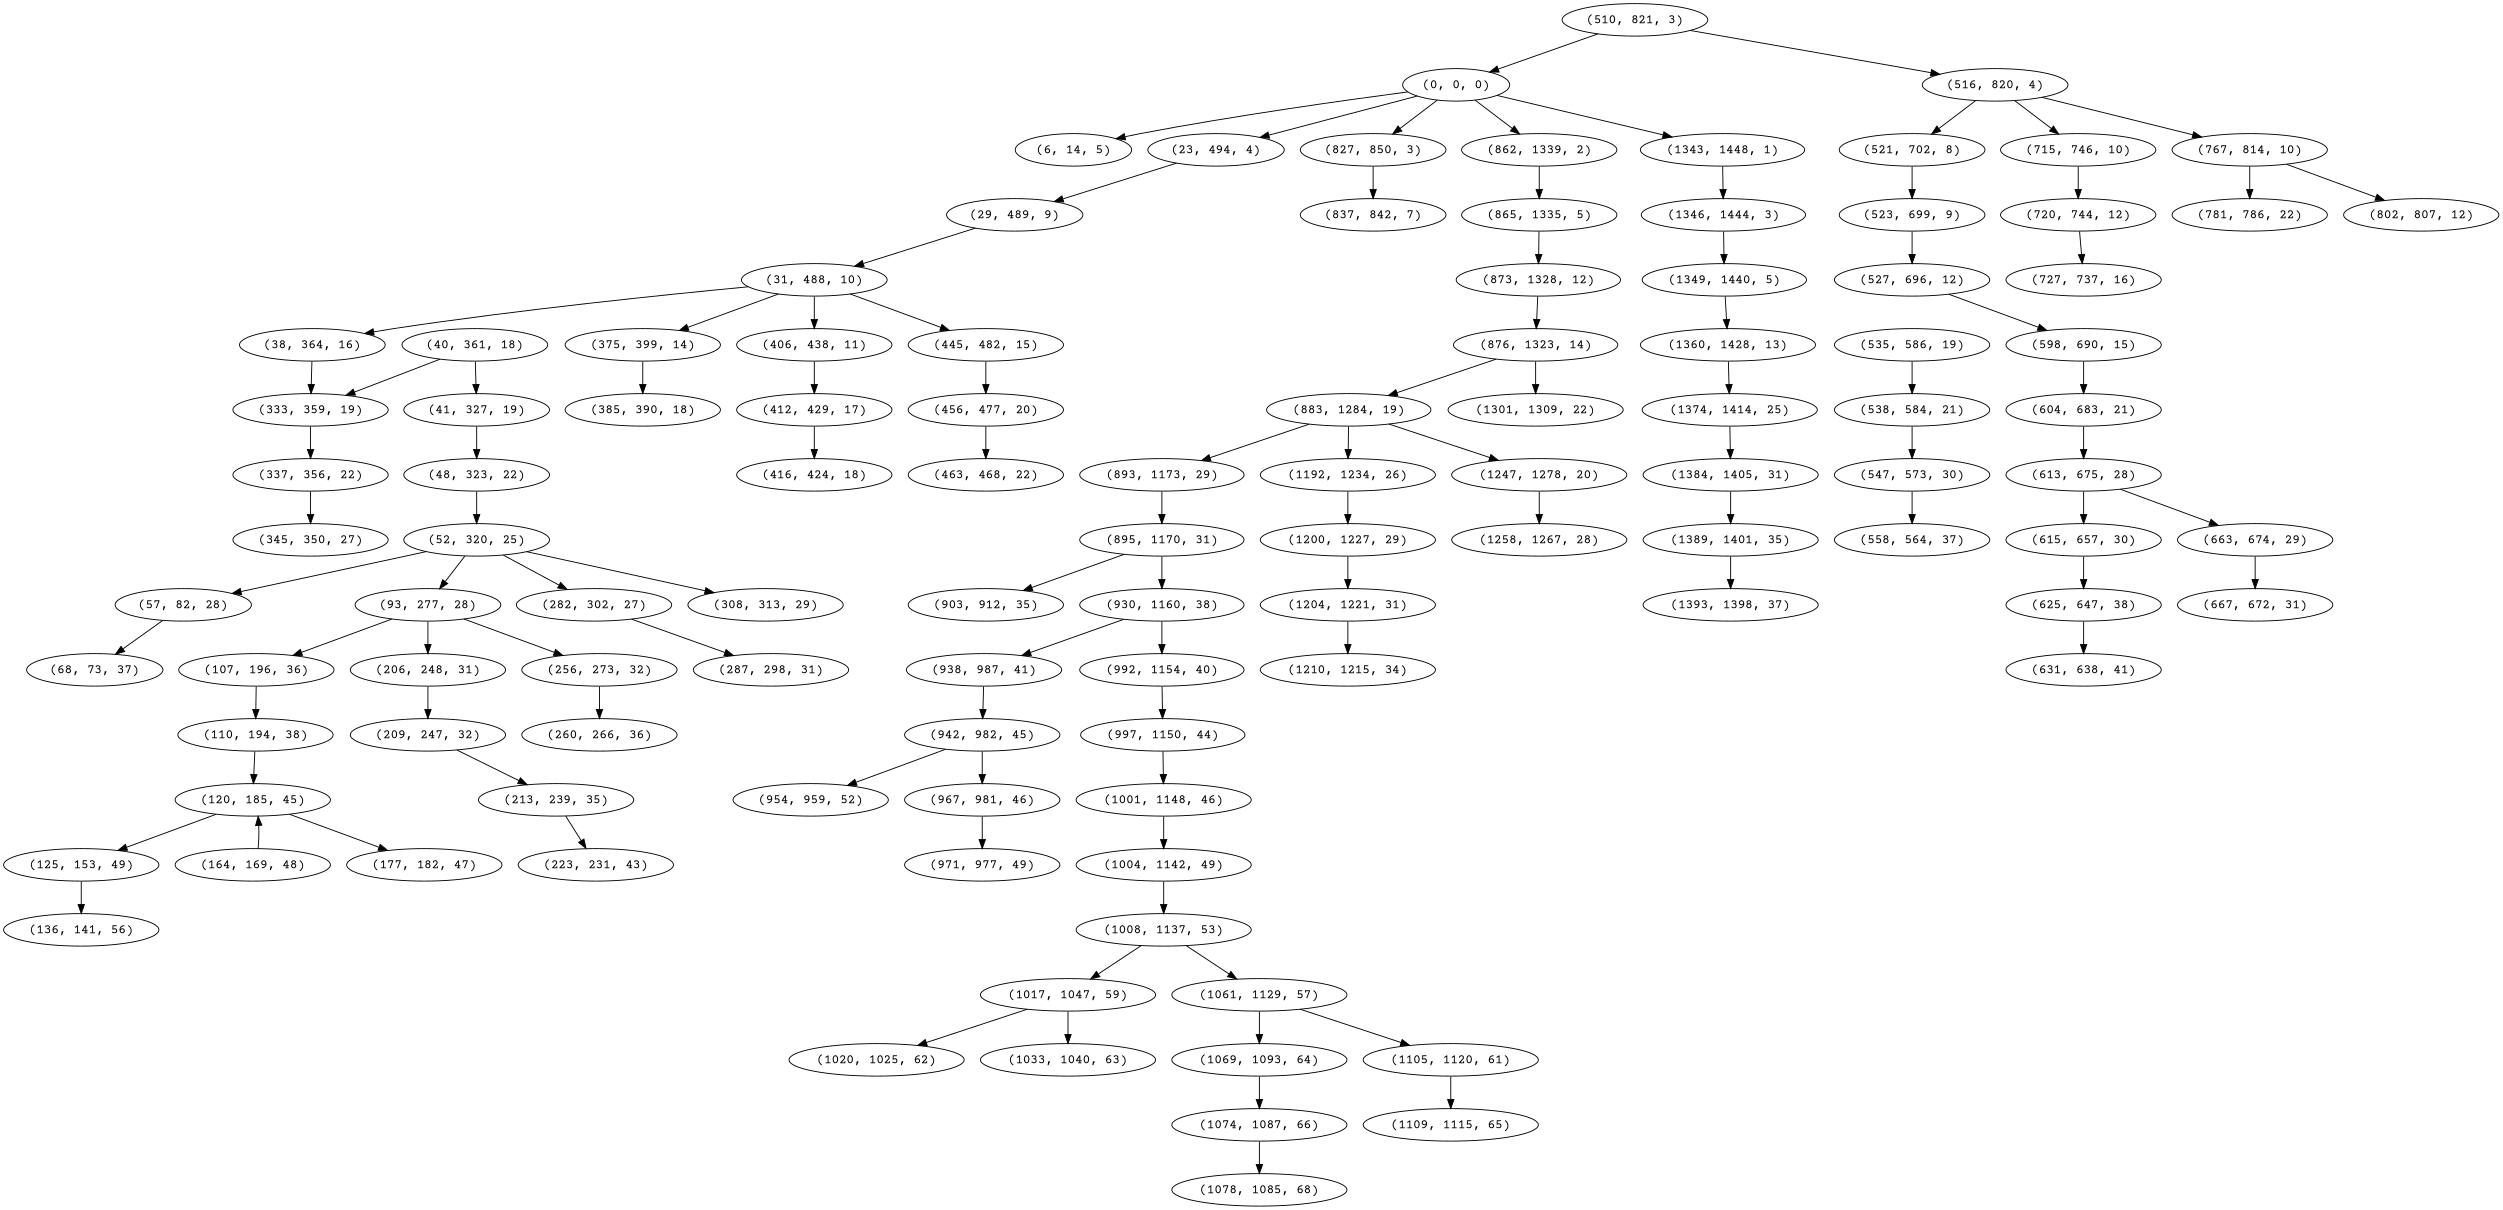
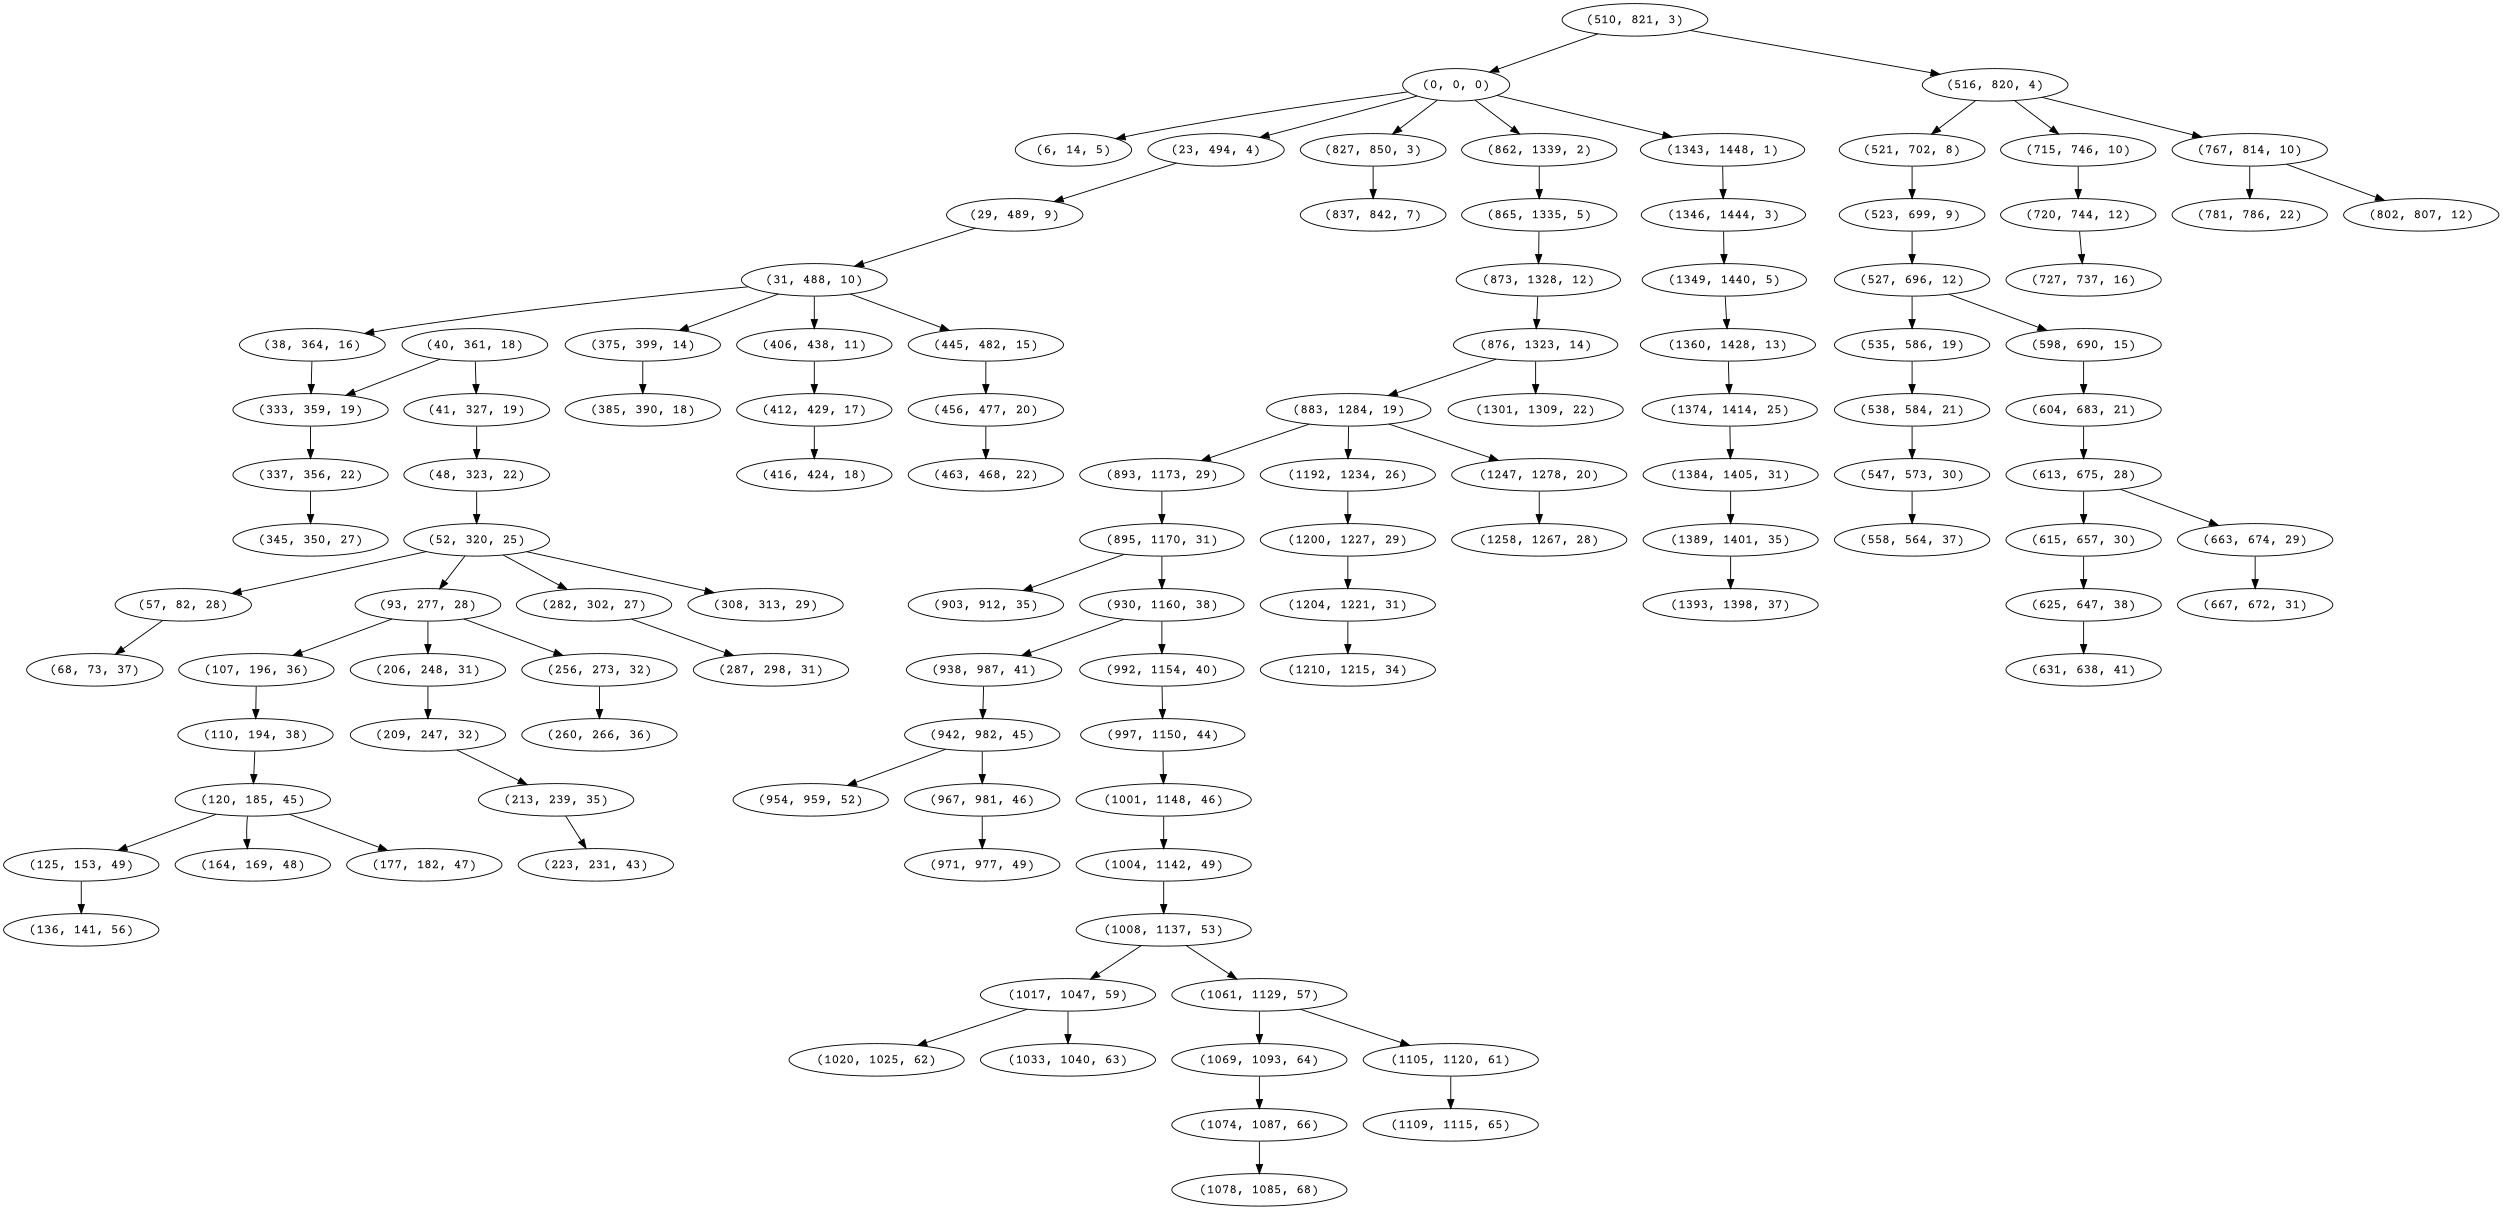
  digraph {
    fontname="Courier Prime"
    node [fontname="Courier Prime"]
    edge [fontname="Courier Prime"]
    "(0, 0, 0)"
    "(6, 14, 5)"
    "(23, 494, 4)"
    "(827, 850, 3)"
    "(862, 1339, 2)"
    "(1343, 1448, 1)"
    "(29, 489, 9)"
    "(510, 821, 3)"
    "(516, 820, 4)"
    "(837, 842, 7)"
    "(865, 1335, 5)"
    "(1346, 1444, 3)"
    "(31, 488, 10)"
    "(38, 364, 16)"
    "(375, 399, 14)"
    "(406, 438, 11)"
    "(445, 482, 15)"
    "(333, 359, 19)"
    "(385, 390, 18)"
    "(412, 429, 17)"
    "(456, 477, 20)"
    "(40, 361, 18)"
    "(41, 327, 19)"
    "(48, 323, 22)"
    "(337, 356, 22)"
    "(52, 320, 25)"
    "(57, 82, 28)"
    "(93, 277, 28)"
    "(282, 302, 27)"
    "(308, 313, 29)"
    "(68, 73, 37)"
    "(107, 196, 36)"
    "(206, 248, 31)"
    "(256, 273, 32)"
    "(287, 298, 31)"
    "(110, 194, 38)"
    "(209, 247, 32)"
    "(260, 266, 36)"
    "(120, 185, 45)"
    "(125, 153, 49)"
    "(164, 169, 48)"
    "(177, 182, 47)"
    "(136, 141, 56)"
    "(213, 239, 35)"
    "(223, 231, 43)"
    "(345, 350, 27)"
    "(416, 424, 18)"
    "(463, 468, 22)"
    "(521, 702, 8)"
    "(715, 746, 10)"
    "(767, 814, 10)"
    "(523, 699, 9)"
    "(720, 744, 12)"
    "(781, 786, 22)"
    "(802, 807, 12)"
    "(527, 696, 12)"
    "(535, 586, 19)"
    "(598, 690, 15)"
    "(538, 584, 21)"
    "(604, 683, 21)"
    "(547, 573, 30)"
    "(558, 564, 37)"
    "(613, 675, 28)"
    "(615, 657, 30)"
    "(663, 674, 29)"
    "(625, 647, 38)"
    "(667, 672, 31)"
    "(631, 638, 41)"
    "(727, 737, 16)"
    "(873, 1328, 12)"
    "(876, 1323, 14)"
    "(883, 1284, 19)"
    "(1301, 1309, 22)"
    "(893, 1173, 29)"
    "(1192, 1234, 26)"
    "(1247, 1278, 20)"
    "(895, 1170, 31)"
    "(1200, 1227, 29)"
    "(1258, 1267, 28)"
    "(903, 912, 35)"
    "(930, 1160, 38)"
    "(938, 987, 41)"
    "(992, 1154, 40)"
    "(942, 982, 45)"
    "(997, 1150, 44)"
    "(954, 959, 52)"
    "(967, 981, 46)"
    "(971, 977, 49)"
    "(1001, 1148, 46)"
    "(1004, 1142, 49)"
    "(1008, 1137, 53)"
    "(1017, 1047, 59)"
    "(1061, 1129, 57)"
    "(1020, 1025, 62)"
    "(1033, 1040, 63)"
    "(1069, 1093, 64)"
    "(1105, 1120, 61)"
    "(1074, 1087, 66)"
    "(1109, 1115, 65)"
    "(1078, 1085, 68)"
    "(1204, 1221, 31)"
    "(1210, 1215, 34)"
    "(1349, 1440, 5)"
    "(1360, 1428, 13)"
    "(1374, 1414, 25)"
    "(1384, 1405, 31)"
    "(1389, 1401, 35)"
    "(1393, 1398, 37)"
    "(0, 0, 0)" -> "(6, 14, 5)"
    "(0, 0, 0)" -> "(23, 494, 4)"
    "(0, 0, 0)" -> "(827, 850, 3)"
    "(0, 0, 0)" -> "(862, 1339, 2)"
    "(0, 0, 0)" -> "(1343, 1448, 1)"
    "(23, 494, 4)" -> "(29, 489, 9)"
    "(827, 850, 3)" -> "(837, 842, 7)"
    "(862, 1339, 2)" -> "(865, 1335, 5)"
    "(1343, 1448, 1)" -> "(1346, 1444, 3)"
    "(29, 489, 9)" -> "(31, 488, 10)"
    "(510, 821, 3)" -> "(0, 0, 0)"
    "(510, 821, 3)" -> "(516, 820, 4)"
    "(516, 820, 4)" -> "(521, 702, 8)"
    "(516, 820, 4)" -> "(715, 746, 10)"
    "(516, 820, 4)" -> "(767, 814, 10)"
    "(865, 1335, 5)" -> "(873, 1328, 12)"
    "(1346, 1444, 3)" -> "(1349, 1440, 5)"
    "(31, 488, 10)" -> "(38, 364, 16)"
    "(31, 488, 10)" -> "(375, 399, 14)"
    "(31, 488, 10)" -> "(406, 438, 11)"
    "(31, 488, 10)" -> "(445, 482, 15)"
    "(38, 364, 16)" -> "(333, 359, 19)"
    "(375, 399, 14)" -> "(385, 390, 18)"
    "(406, 438, 11)" -> "(412, 429, 17)"
    "(445, 482, 15)" -> "(456, 477, 20)"
    "(333, 359, 19)" -> "(337, 356, 22)"
    "(412, 429, 17)" -> "(416, 424, 18)"
    "(456, 477, 20)" -> "(463, 468, 22)"
    "(40, 361, 18)" -> "(333, 359, 19)"
    "(40, 361, 18)" -> "(41, 327, 19)"
    "(41, 327, 19)" -> "(48, 323, 22)"
    "(48, 323, 22)" -> "(52, 320, 25)"
    "(337, 356, 22)" -> "(345, 350, 27)"
    "(52, 320, 25)" -> "(57, 82, 28)"
    "(52, 320, 25)" -> "(93, 277, 28)"
    "(52, 320, 25)" -> "(282, 302, 27)"
    "(52, 320, 25)" -> "(308, 313, 29)"
    "(57, 82, 28)" -> "(68, 73, 37)"
    "(93, 277, 28)" -> "(107, 196, 36)"
    "(93, 277, 28)" -> "(206, 248, 31)"
    "(93, 277, 28)" -> "(256, 273, 32)"
    "(282, 302, 27)" -> "(287, 298, 31)"
    "(107, 196, 36)" -> "(110, 194, 38)"
    "(206, 248, 31)" -> "(209, 247, 32)"
    "(256, 273, 32)" -> "(260, 266, 36)"
    "(110, 194, 38)" -> "(120, 185, 45)"
    "(209, 247, 32)" -> "(213, 239, 35)"
    "(120, 185, 45)" -> "(125, 153, 49)"
-   "(164, 169, 48)" -> "(120, 185, 45)"
+   "(120, 185, 45)" -> "(164, 169, 48)"
    "(120, 185, 45)" -> "(177, 182, 47)"
    "(125, 153, 49)" -> "(136, 141, 56)"
    "(213, 239, 35)" -> "(223, 231, 43)"
    "(521, 702, 8)" -> "(523, 699, 9)"
    "(715, 746, 10)" -> "(720, 744, 12)"
    "(767, 814, 10)" -> "(781, 786, 22)"
    "(767, 814, 10)" -> "(802, 807, 12)"
    "(523, 699, 9)" -> "(527, 696, 12)"
    "(720, 744, 12)" -> "(727, 737, 16)"
+   "(527, 696, 12)" -> "(535, 586, 19)"
    "(527, 696, 12)" -> "(598, 690, 15)"
    "(535, 586, 19)" -> "(538, 584, 21)"
    "(598, 690, 15)" -> "(604, 683, 21)"
    "(538, 584, 21)" -> "(547, 573, 30)"
    "(604, 683, 21)" -> "(613, 675, 28)"
    "(547, 573, 30)" -> "(558, 564, 37)"
    "(613, 675, 28)" -> "(615, 657, 30)"
    "(613, 675, 28)" -> "(663, 674, 29)"
    "(615, 657, 30)" -> "(625, 647, 38)"
    "(663, 674, 29)" -> "(667, 672, 31)"
    "(625, 647, 38)" -> "(631, 638, 41)"
    "(873, 1328, 12)" -> "(876, 1323, 14)"
    "(876, 1323, 14)" -> "(883, 1284, 19)"
    "(876, 1323, 14)" -> "(1301, 1309, 22)"
    "(883, 1284, 19)" -> "(893, 1173, 29)"
    "(883, 1284, 19)" -> "(1192, 1234, 26)"
    "(883, 1284, 19)" -> "(1247, 1278, 20)"
    "(893, 1173, 29)" -> "(895, 1170, 31)"
    "(1192, 1234, 26)" -> "(1200, 1227, 29)"
    "(1247, 1278, 20)" -> "(1258, 1267, 28)"
    "(895, 1170, 31)" -> "(903, 912, 35)"
    "(895, 1170, 31)" -> "(930, 1160, 38)"
    "(1200, 1227, 29)" -> "(1204, 1221, 31)"
    "(930, 1160, 38)" -> "(938, 987, 41)"
    "(930, 1160, 38)" -> "(992, 1154, 40)"
    "(938, 987, 41)" -> "(942, 982, 45)"
    "(992, 1154, 40)" -> "(997, 1150, 44)"
    "(942, 982, 45)" -> "(954, 959, 52)"
    "(942, 982, 45)" -> "(967, 981, 46)"
    "(997, 1150, 44)" -> "(1001, 1148, 46)"
    "(967, 981, 46)" -> "(971, 977, 49)"
    "(1001, 1148, 46)" -> "(1004, 1142, 49)"
    "(1004, 1142, 49)" -> "(1008, 1137, 53)"
    "(1008, 1137, 53)" -> "(1017, 1047, 59)"
    "(1008, 1137, 53)" -> "(1061, 1129, 57)"
    "(1017, 1047, 59)" -> "(1020, 1025, 62)"
    "(1017, 1047, 59)" -> "(1033, 1040, 63)"
    "(1061, 1129, 57)" -> "(1069, 1093, 64)"
    "(1061, 1129, 57)" -> "(1105, 1120, 61)"
    "(1069, 1093, 64)" -> "(1074, 1087, 66)"
    "(1105, 1120, 61)" -> "(1109, 1115, 65)"
    "(1074, 1087, 66)" -> "(1078, 1085, 68)"
    "(1204, 1221, 31)" -> "(1210, 1215, 34)"
    "(1349, 1440, 5)" -> "(1360, 1428, 13)"
    "(1360, 1428, 13)" -> "(1374, 1414, 25)"
    "(1374, 1414, 25)" -> "(1384, 1405, 31)"
    "(1384, 1405, 31)" -> "(1389, 1401, 35)"
    "(1389, 1401, 35)" -> "(1393, 1398, 37)"
  }
